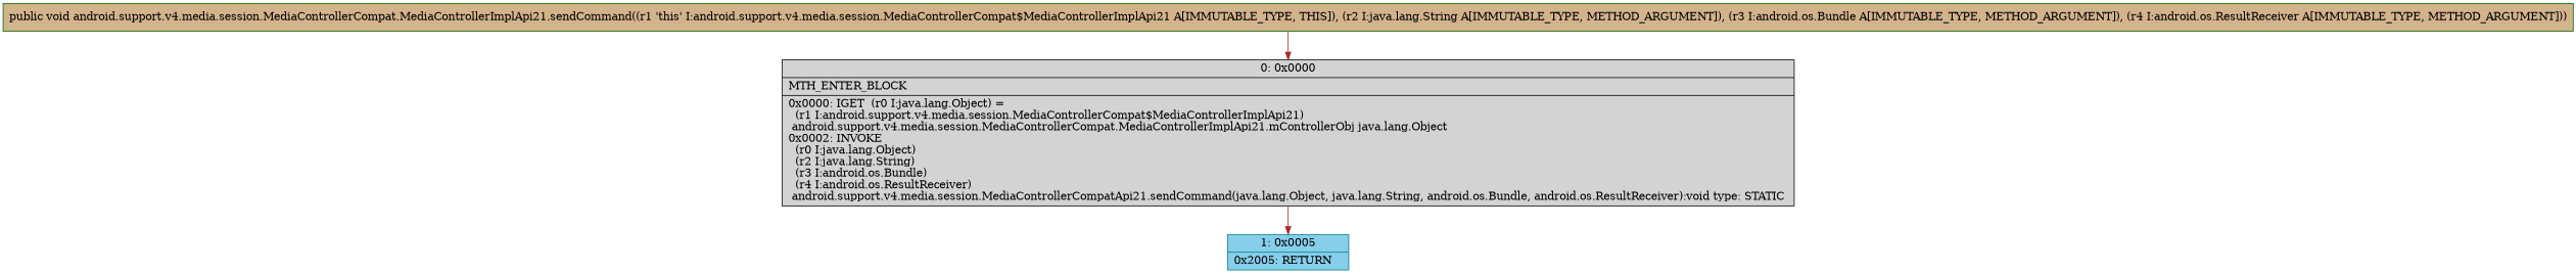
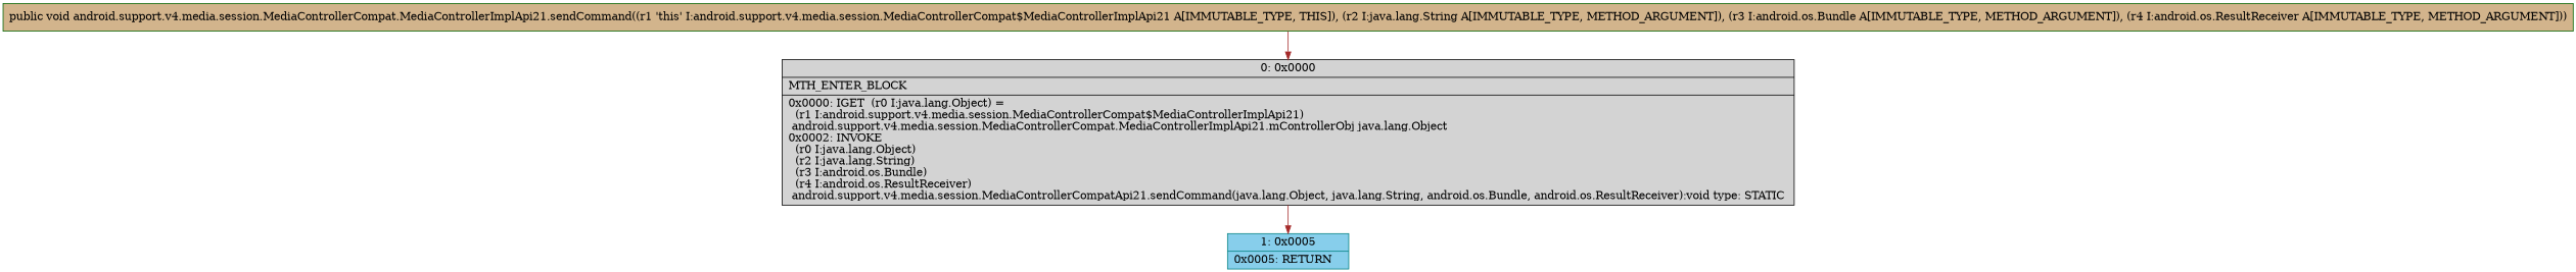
  digraph {
    node [shape=record style=filled]
    edge [color=brown]
    n1 [label="{0\:\ 0x0000|MTH_ENTER_BLOCK\l|0x0000: IGET  (r0 I:java.lang.Object) = \l  (r1 I:android.support.v4.media.session.MediaControllerCompat$MediaControllerImplApi21)\l android.support.v4.media.session.MediaControllerCompat.MediaControllerImplApi21.mControllerObj java.lang.Object \l0x0002: INVOKE  \l  (r0 I:java.lang.Object)\l  (r2 I:java.lang.String)\l  (r3 I:android.os.Bundle)\l  (r4 I:android.os.ResultReceiver)\l android.support.v4.media.session.MediaControllerCompatApi21.sendCommand(java.lang.Object, java.lang.String, android.os.Bundle, android.os.ResultReceiver):void type: STATIC \l}" fillcolor=lightgrey color=black]
-   n2 [label="{1\:\ 0x0005|0x2005: RETURN   \l}" fillcolor=skyblue color=teal]
+   n2 [label="{1\:\ 0x0005|0x0005: RETURN   \l}" fillcolor=skyblue color=teal]
    n3 [label="{public void android.support.v4.media.session.MediaControllerCompat.MediaControllerImplApi21.sendCommand((r1 'this' I:android.support.v4.media.session.MediaControllerCompat$MediaControllerImplApi21 A[IMMUTABLE_TYPE, THIS]), (r2 I:java.lang.String A[IMMUTABLE_TYPE, METHOD_ARGUMENT]), (r3 I:android.os.Bundle A[IMMUTABLE_TYPE, METHOD_ARGUMENT]), (r4 I:android.os.ResultReceiver A[IMMUTABLE_TYPE, METHOD_ARGUMENT])) }" fillcolor=tan color=darkgreen]
    n1 -> n2
    n3 -> n1
  }
